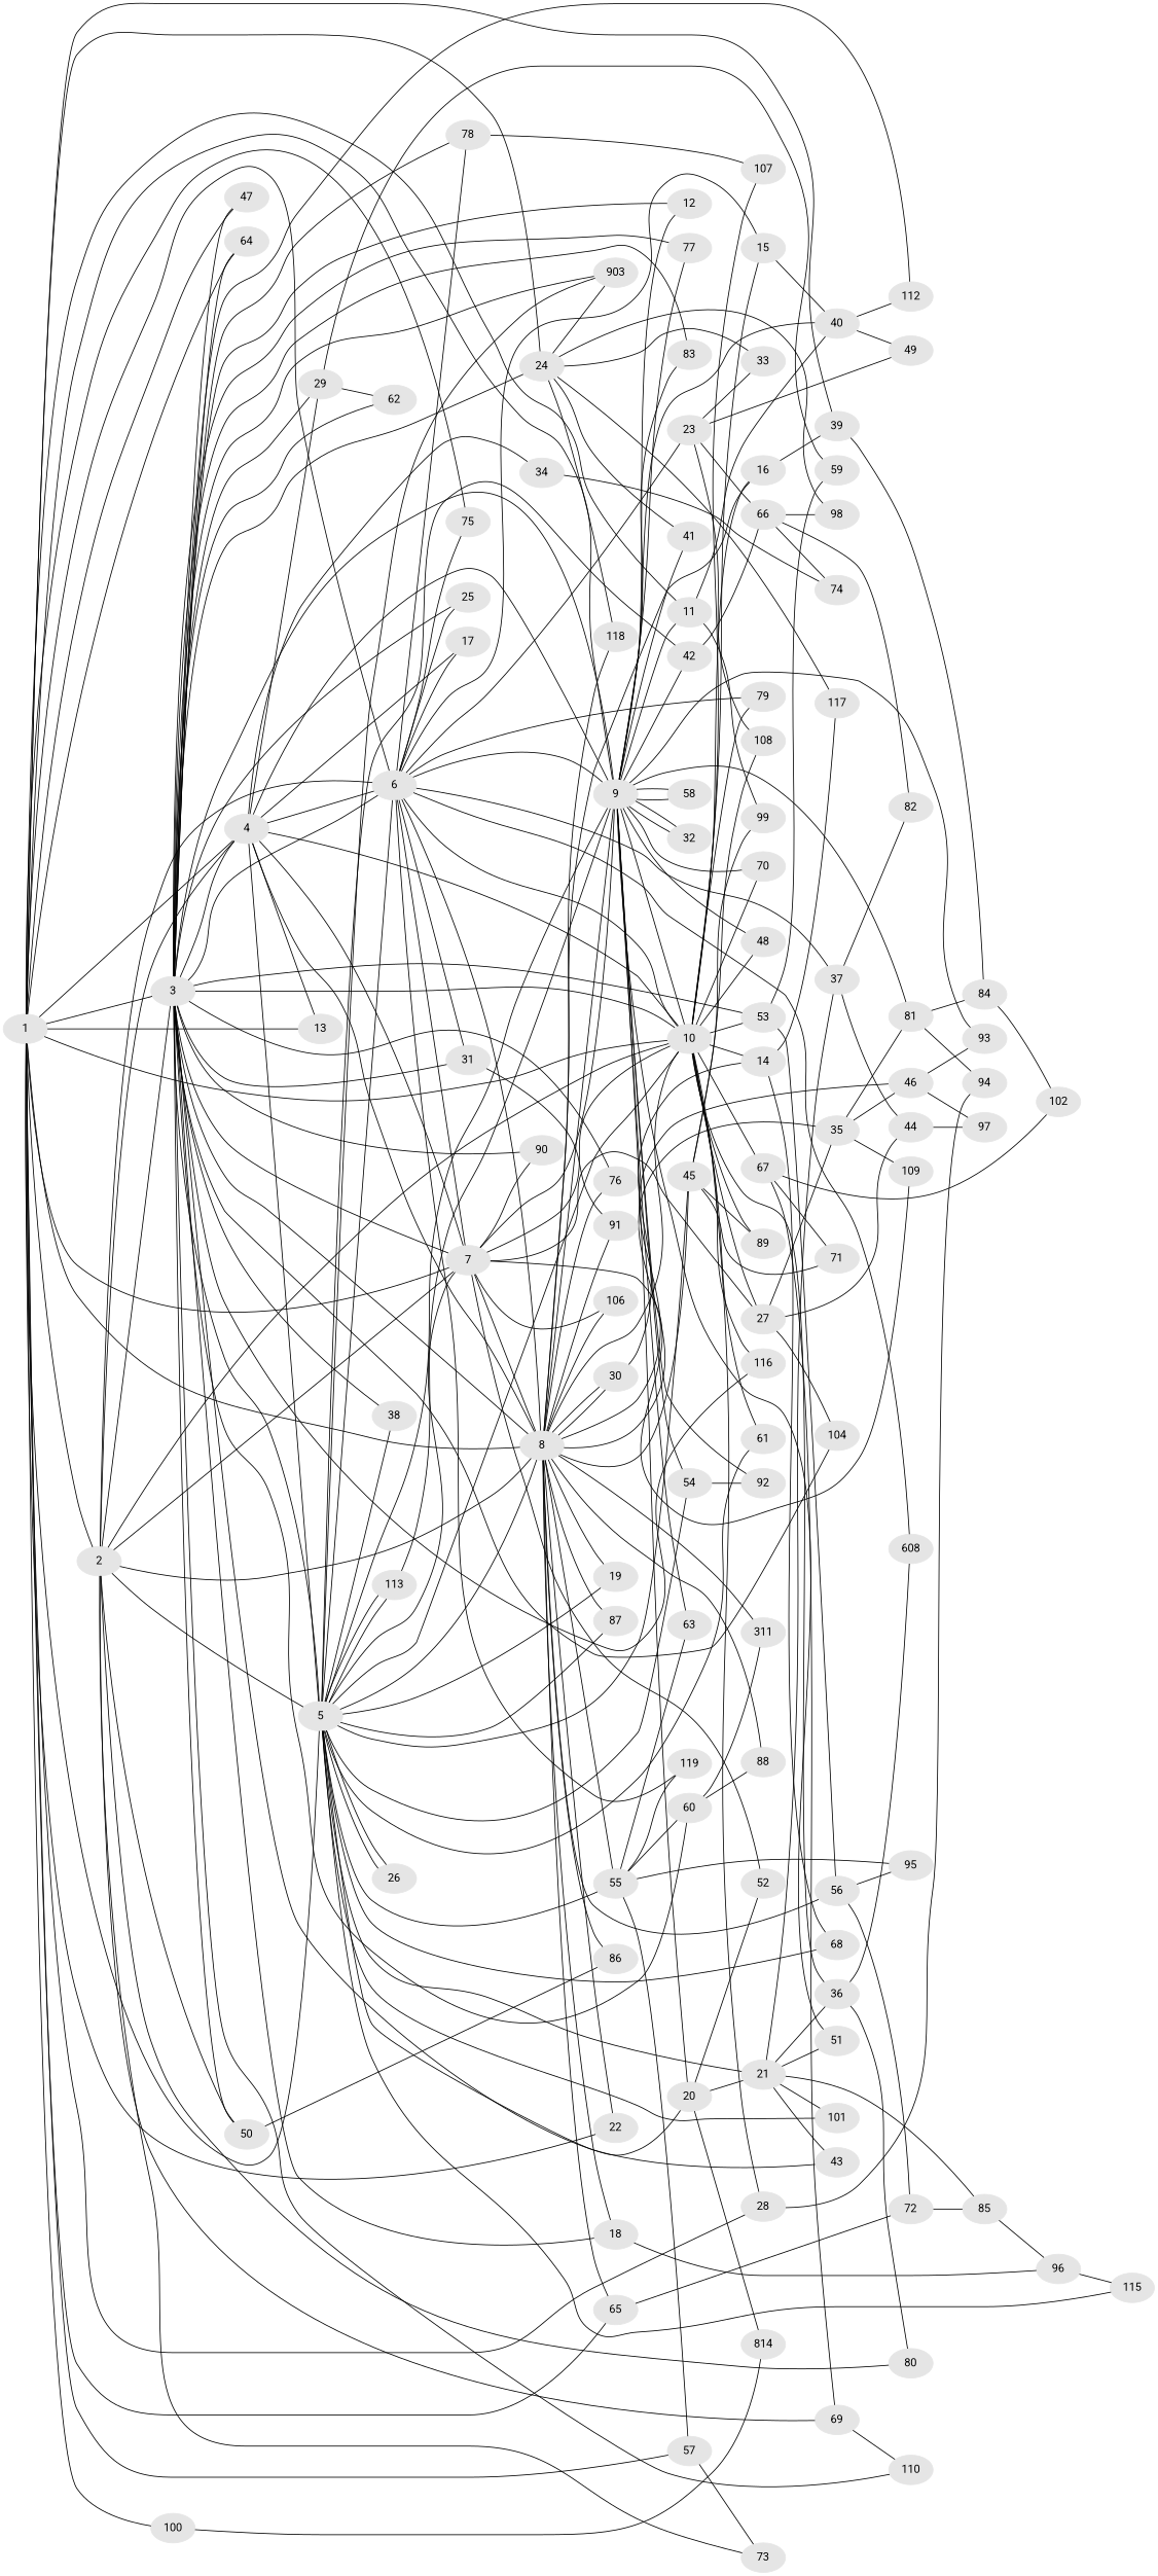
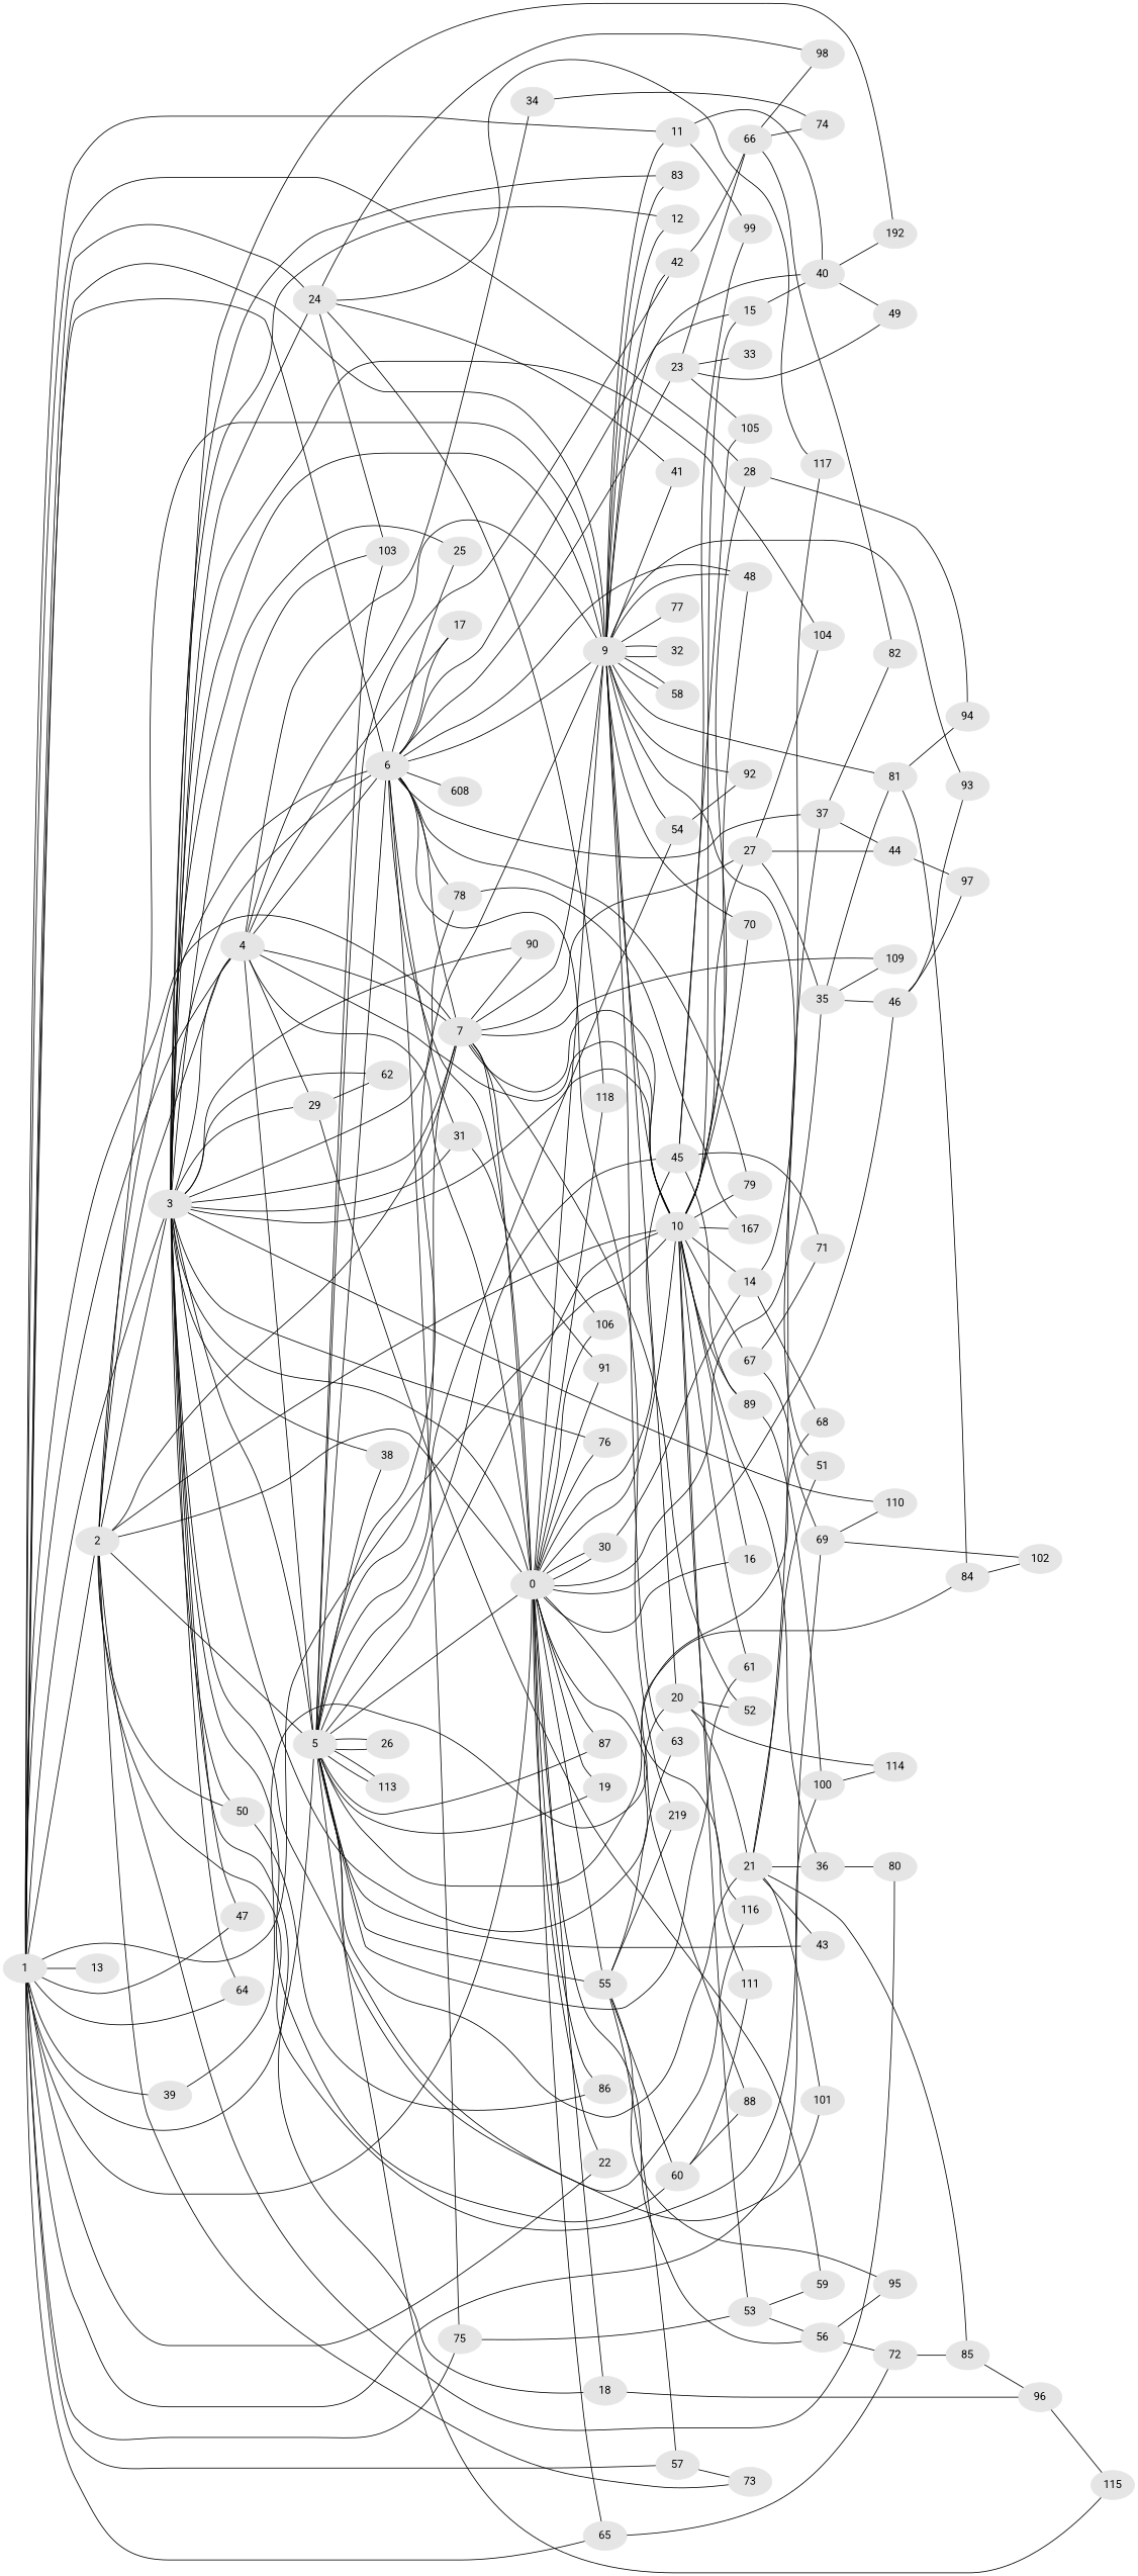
  graph {
    fontname=Roboto
    rankdir=LR
    node [color=gray90 fontname=Roboto style=filled]
    edge [fontname=Roboto]
    1
    2
    3
    4
    5
    6
    7
-   8
+   8 [label=0]
    9
    10
    11
    13
    22
    24
    28
    39
    47
    57
    64
    65
    75
    100
    50
    69
    73
    80
    12
    18
    20
    25
    29
    31
    38
    53
    60
    62
    76
    77
    78
    83
    90
    104
    110
-   112
+   112 [label=192]
    116
-   103 [label=903]
+   103
    34
    17
    19
    21
    26
    42
    43
    45
    54
    55
    61
    68
    87
    101
    113
    115
    15
    23
    37
    79
    n67 [label=608]
-   119
+   119 [label=219]
    27
    52
    106
    109
    16
    30
    35
    46
    56
    86
    88
    91
-   111 [label=311]
+   111
    118
    32
    40
    41
    48
    51
    58
    63
    70
    81
    92
    93
    14
    36
    67
    89
-   107
+   107 [label=167]
    99
    117
    33
    98
    94
    84
    72
-   114 [label=814]
+   114
    102
    96
    59
    74
    85
    66
-   105 [label=108]
+   105
    71
    95
    49
    44
    82
    97
    1 -- 2
    1 -- 3
    1 -- 4
    1 -- 5
    1 -- 6
    1 -- 7
    1 -- 8
    1 -- 9
    1 -- 10
    1 -- 11
    1 -- 13
    1 -- 22
    1 -- 24
    1 -- 28
    1 -- 39
    1 -- 47
    1 -- 57
    1 -- 64
    1 -- 65
    1 -- 75
    1 -- 100
    2 -- 3
    2 -- 4
    2 -- 5
    2 -- 6
    2 -- 7
    2 -- 8
-   113 -- 9
+   2 -- 9
    2 -- 10
    2 -- 50
    2 -- 69
    2 -- 73
    2 -- 80
    3 -- 4
    3 -- 5
    3 -- 6
    3 -- 7
    3 -- 8
    3 -- 9
    3 -- 10
    3 -- 24
    3 -- 47
    3 -- 64
    3 -- 50
    3 -- 12
    3 -- 18
    3 -- 20
    3 -- 25
    3 -- 29
    3 -- 31
    3 -- 38
-   3 -- 53
+   75 -- 53
    3 -- 60
    3 -- 62
    3 -- 76
-   3 -- 77
    3 -- 78
    3 -- 83
    3 -- 90
    3 -- 104
    3 -- 110
    3 -- 112
    3 -- 116
    3 -- 103
    4 -- 5
    4 -- 6
    4 -- 7
    4 -- 8
    4 -- 9
    4 -- 10
-   4 -- 13
    4 -- 29
    4 -- 34
    4 -- 17
    5 -- 6
    5 -- 7
    5 -- 8
    5 -- 9
    5 -- 10
    5 -- 38
    5 -- 103
    5 -- 19
    5 -- 21
    5 -- 26
    5 -- 26
    5 -- 42
    5 -- 43
    5 -- 45
    5 -- 54
    5 -- 55
    5 -- 61
    5 -- 68
    5 -- 87
    5 -- 101
    5 -- 113
    5 -- 113
    5 -- 115
    6 -- 7
    6 -- 8
    6 -- 9
-   6 -- 10
+   6 -- 48
    6 -- 75
    6 -- 25
    6 -- 31
    6 -- 78
    6 -- 17
    6 -- 15
    6 -- 23
    6 -- 37
    6 -- 79
    6 -- n67
    6 -- 119
    7 -- 8
    7 -- 9
    7 -- 10
    7 -- 90
    7 -- 27
    7 -- 52
    7 -- 106
    7 -- 109
    8 -- 9
    8 -- 10
    8 -- 22
    8 -- 65
    8 -- 18
    8 -- 76
    8 -- 19
    8 -- 45
    8 -- 55
    8 -- 87
    8 -- 106
    8 -- 16
    8 -- 30
    8 -- 30
    8 -- 35
    8 -- 46
    8 -- 56
    8 -- 86
    8 -- 88
    8 -- 91
    8 -- 111
    8 -- 118
    9 -- 10
    9 -- 11
    9 -- 12
    9 -- 20
    9 -- 77
    9 -- 83
    9 -- 42
    9 -- 54
    9 -- 32
    9 -- 32
    9 -- 40
    9 -- 41
    9 -- 48
    9 -- 51
    9 -- 58
    9 -- 58
    9 -- 63
    9 -- 70
    9 -- 81
    9 -- 92
    9 -- 93
    10 -- 28
    10 -- 53
    10 -- 116
    10 -- 61
    10 -- 15
    10 -- 79
    10 -- 27
    10 -- 16
    10 -- 48
    10 -- 70
    10 -- 14
    10 -- 36
    10 -- 67
    10 -- 89
    10 -- 107
    11 -- 40
    11 -- 99
    24 -- 103
    24 -- 118
    24 -- 41
    24 -- 117
-   24 -- 33
    24 -- 98
    28 -- 94
    39 -- 84
    57 -- 73
    65 -- 72
    100 -- 114
    50 -- 86
    69 -- 110
-   67 -- 102
+   69 -- 102
    18 -- 96
    20 -- 21
    20 -- 52
    20 -- 114
    29 -- 62
    29 -- 59
    31 -- 91
    53 -- 56
    53 -- 59
    60 -- 88
    60 -- 111
    78 -- 107
    34 -- 74
    21 -- 43
    21 -- 101
    21 -- 37
    21 -- 51
    21 -- 36
    21 -- 85
    42 -- 66
    45 -- 89
    45 -- 99
    45 -- 105
    45 -- 71
    54 -- 92
    55 -- 57
    55 -- 60
    55 -- 119
    55 -- 63
    55 -- 95
    15 -- 40
    23 -- 33
    23 -- 66
    23 -- 105
    23 -- 49
    37 -- 44
    37 -- 82
    27 -- 104
    27 -- 35
    27 -- 44
-   16 -- 39
    30 -- 14
    35 -- 109
    35 -- 46
    35 -- 81
    46 -- 93
    46 -- 97
    56 -- 72
    56 -- 95
    40 -- 112
    40 -- 49
    81 -- 94
    81 -- 84
    14 -- 68
    14 -- 117
    36 -- 80
-   36 -- n67
    67 -- 69
    67 -- 71
+   89 -- 100
    84 -- 102
    72 -- 85
    96 -- 115
    85 -- 96
    66 -- 98
    66 -- 74
    66 -- 82
    44 -- 97
  }
